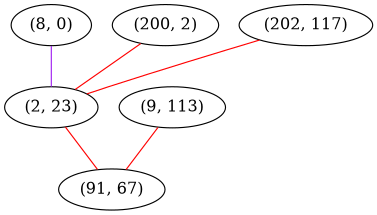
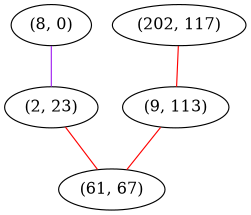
  graph {
    edge [color=red weight=1]
    n1 [label="(8, 0)"]
    n2 [label="(2, 23)"]
-   "(91, 67)"
-   "(200, 2)"
+   "(91, 67)" [label="(61, 67)"]
    "(202, 117)"
    "(9, 113)"
    n1 -- n2 [color=purple weight=4]
    n2 -- "(91, 67)"
-   "(200, 2)" -- n2
-   "(202, 117)" -- n2
+   "(202, 117)" -- "(9, 113)"
    "(9, 113)" -- "(91, 67)"
  }
